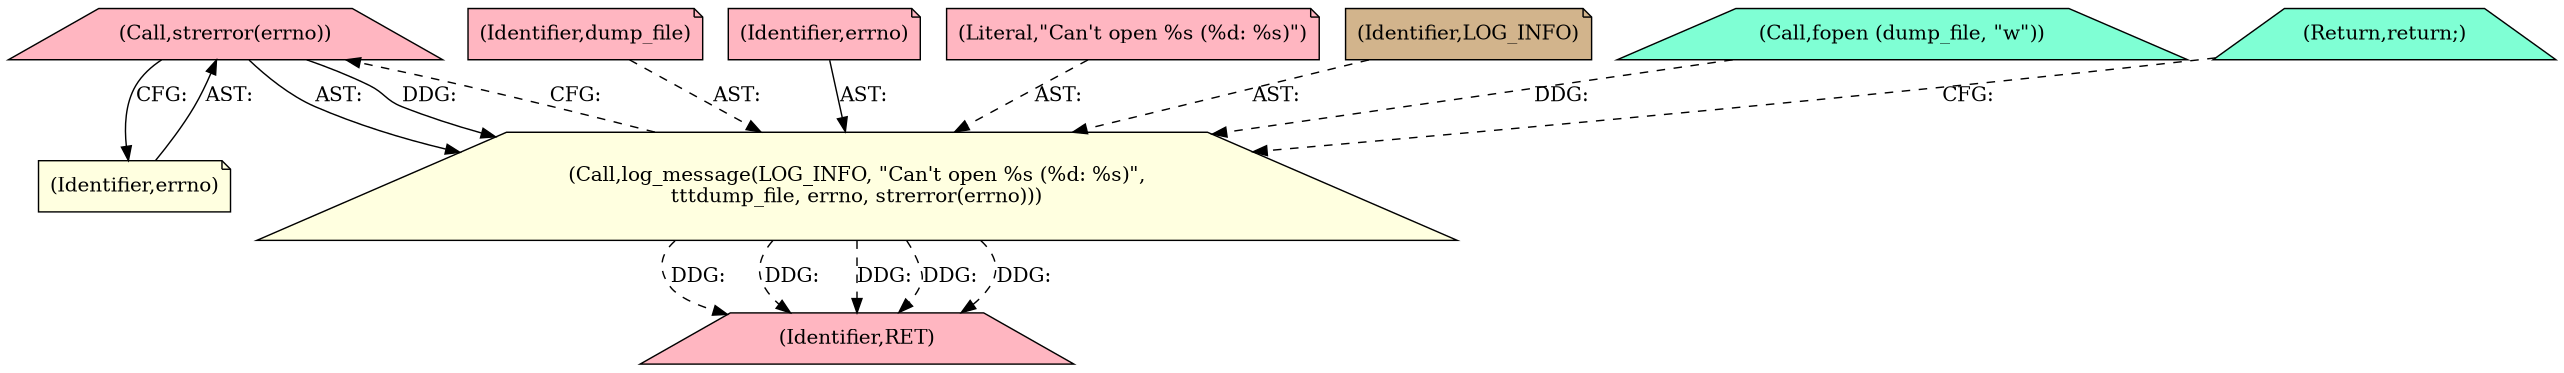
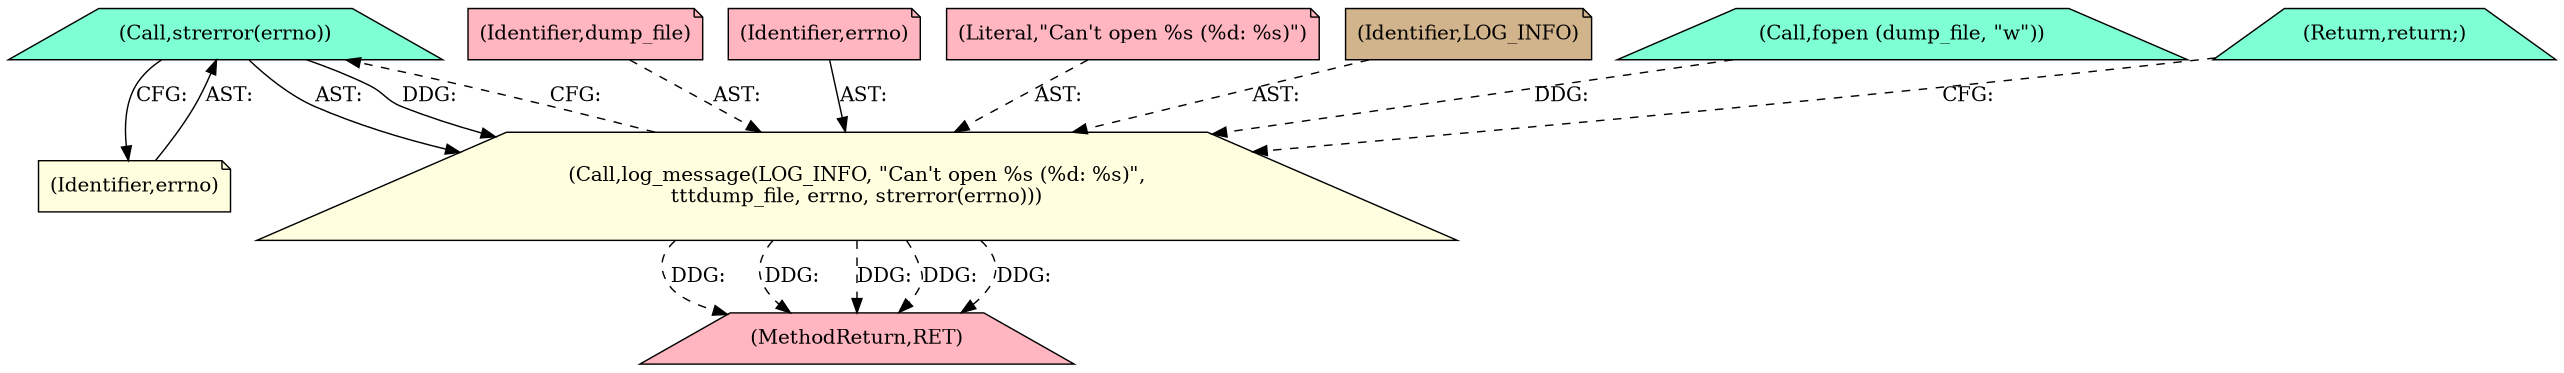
  digraph {
    node [fillcolor=lightpink shape=trapezium style=filled]
    edge [style=dashed]
-   n1 [label="(Call,strerror(errno))"]
+   n1 [fillcolor=aquamarine label="(Call,strerror(errno))"]
    n2 [fillcolor=lightyellow label="(Call,log_message(LOG_INFO, \"Can't open %s (%d: %s)\",\n\t\t\tdump_file, errno, strerror(errno)))"]
    n3 [fillcolor=lightyellow label="(Identifier,errno)" shape=note]
-   n4 [label="(Identifier,RET)"]
+   n4 [label="(MethodReturn,RET)"]
    n5 [label="(Identifier,dump_file)" shape=note]
    n6 [label="(Identifier,errno)" shape=note]
    n7 [label="(Literal,\"Can't open %s (%d: %s)\")" shape=note]
    n8 [fillcolor=tan label="(Identifier,LOG_INFO)" shape=note]
    n9 [fillcolor=aquamarine label="(Call,fopen (dump_file, \"w\"))"]
    n10 [fillcolor=aquamarine label="(Return,return;)"]
    n1 -> n2 [label="AST: " style=solid]
    n1 -> n2 [label="DDG: " style=solid]
    n1 -> n3 [label="CFG: " style=solid]
    n2 -> n1 [label="CFG: "]
    n2 -> n4 [label="DDG: "]
    n2 -> n4 [label="DDG: "]
    n2 -> n4 [label="DDG: "]
    n2 -> n4 [label="DDG: "]
    n2 -> n4 [label="DDG: "]
    n3 -> n1 [label="AST: " style=solid]
    n5 -> n2 [label="AST: "]
    n6 -> n2 [label="AST: " style=solid]
    n7 -> n2 [label="AST: "]
    n8 -> n2 [label="AST: "]
    n9 -> n2 [label="DDG: "]
    n10 -> n2 [label="CFG: "]
  }
